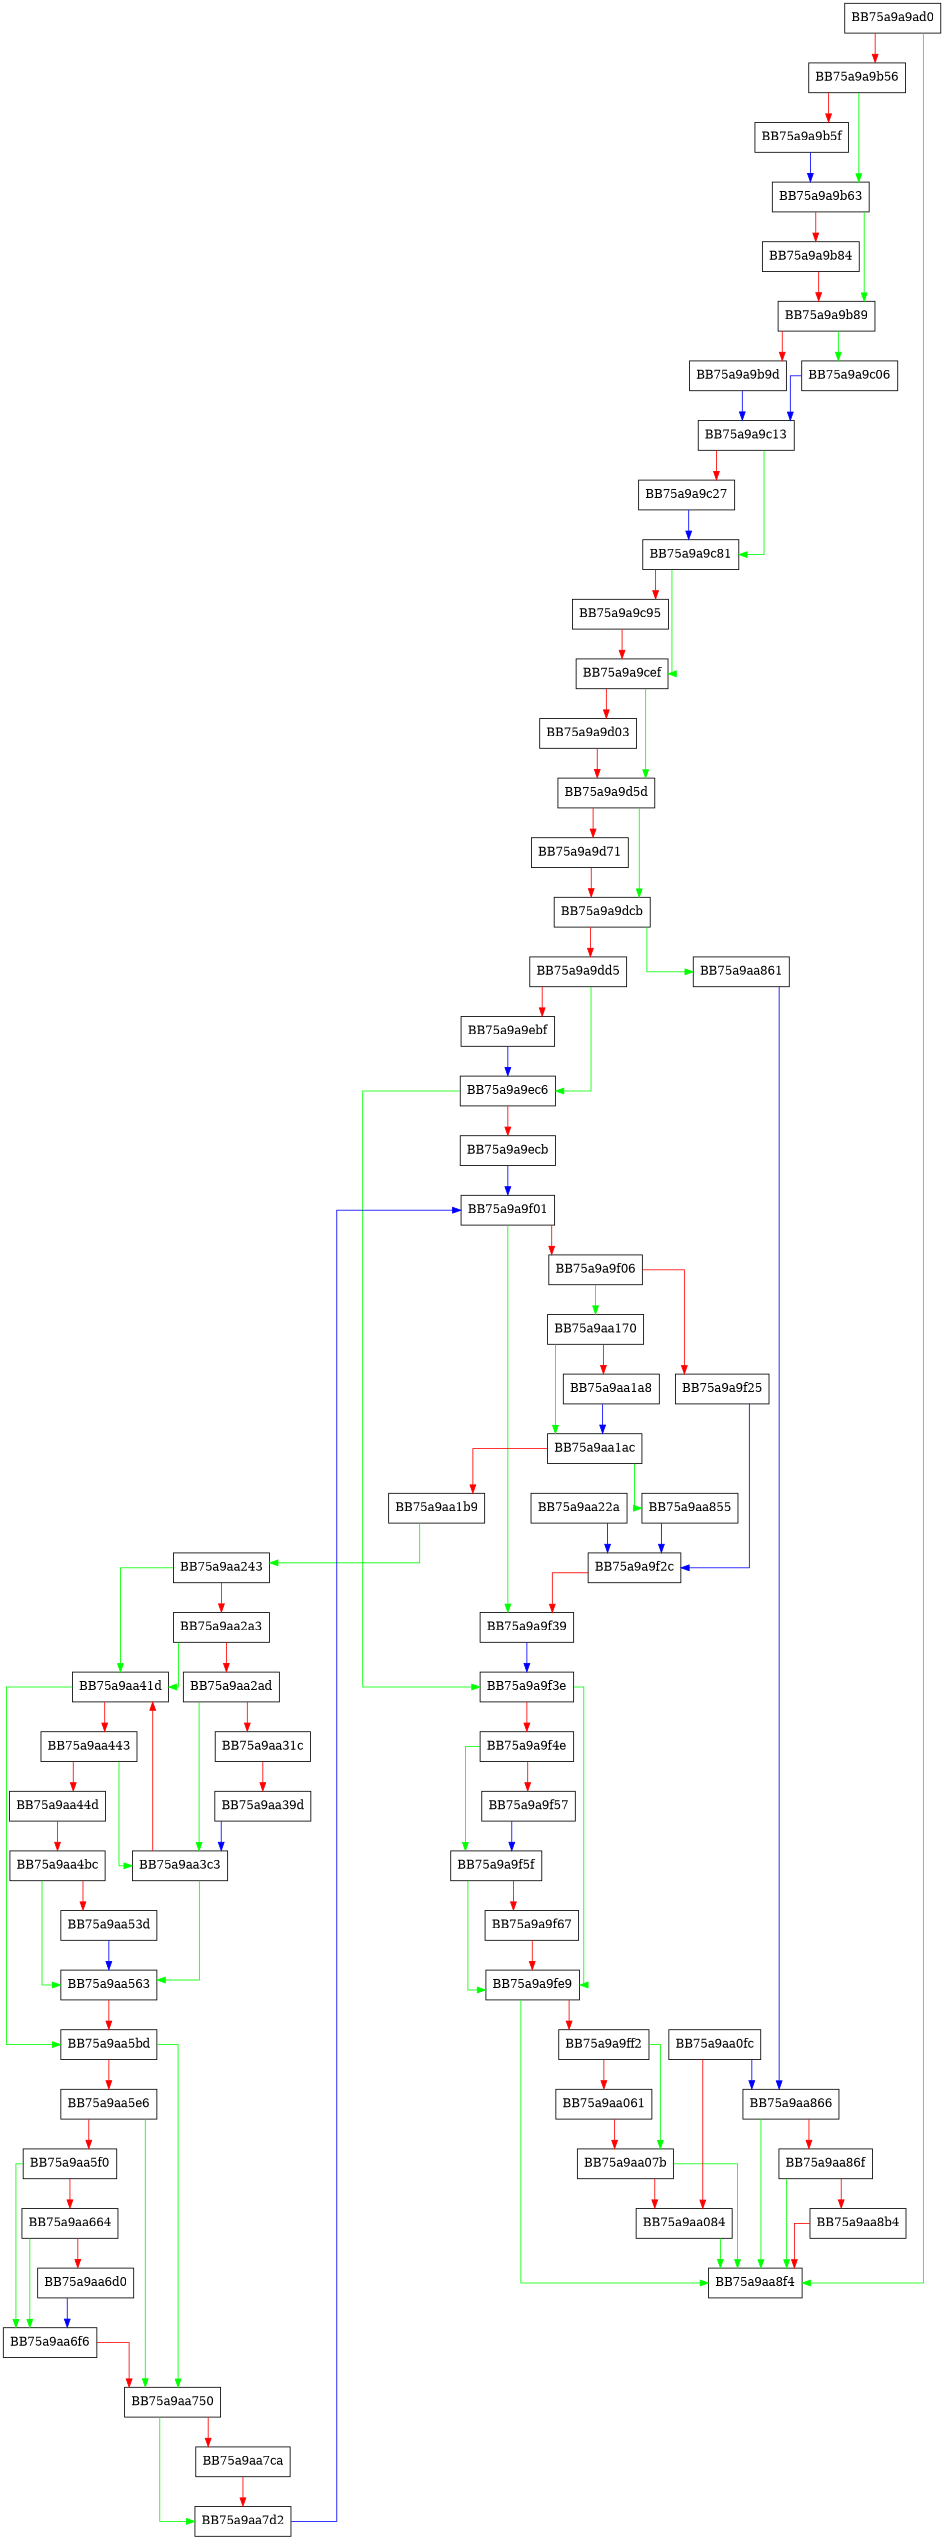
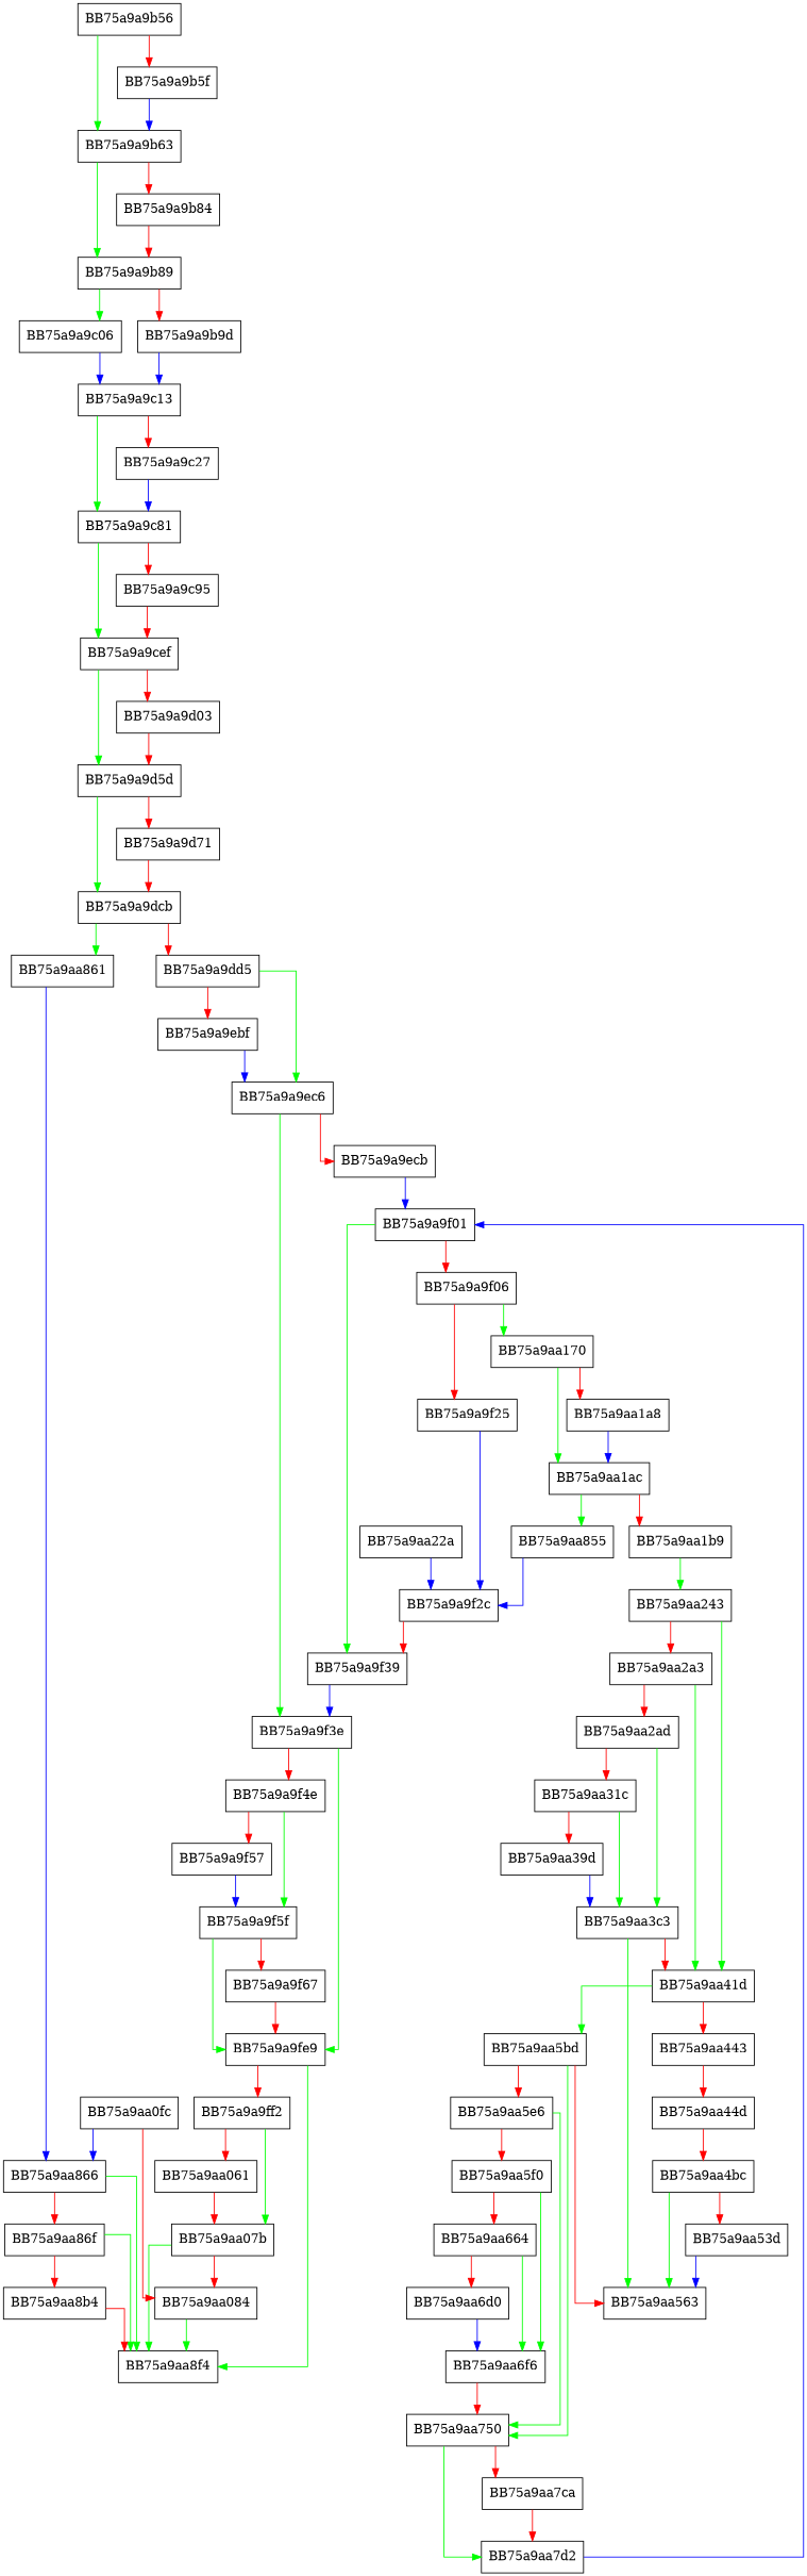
  digraph {
    fontname="DejaVu Serif"
    splines=ortho
    node [fontname="DejaVu Serif" shape=box]
    edge [color=red fontname="DejaVu Serif"]
-   BB75a9a9ad0
    BB75a9aa8f4
    BB75a9a9b56
    BB75a9a9b63
    BB75a9a9b5f
    BB75a9a9b89
    BB75a9a9b84
    BB75a9a9c06
    BB75a9a9b9d
    BB75a9a9c13
    BB75a9a9c81
    BB75a9a9c27
    BB75a9a9cef
    BB75a9a9c95
    BB75a9a9d5d
    BB75a9a9d03
    BB75a9a9dcb
    BB75a9a9d71
    BB75a9aa861
    BB75a9a9dd5
    BB75a9aa866
    BB75a9a9ec6
    BB75a9a9ebf
    BB75a9aa86f
    BB75a9a9f3e
    BB75a9a9ecb
    BB75a9a9fe9
    BB75a9a9f4e
    BB75a9a9f01
    BB75a9a9ff2
    BB75a9a9f5f
    BB75a9a9f57
    BB75a9a9f39
    BB75a9a9f06
    BB75a9aa170
    BB75a9a9f25
    BB75a9aa1ac
    BB75a9aa1a8
    BB75a9a9f2c
    BB75a9aa855
    BB75a9aa1b9
    BB75a9aa07b
    BB75a9aa061
    BB75a9a9f67
    BB75a9aa084
    BB75a9aa0fc
    BB75a9aa8b4
    BB75a9aa243
    BB75a9aa41d
    BB75a9aa2a3
    BB75a9aa22a
    BB75a9aa5bd
    BB75a9aa443
    BB75a9aa2ad
    BB75a9aa750
    BB75a9aa5e6
    BB75a9aa44d
    BB75a9aa3c3
    BB75a9aa31c
    BB75a9aa563
    BB75a9aa39d
    n62 [label=BB75a9aa7d2]
    BB75a9aa7ca
    BB75a9aa5f0
    BB75a9aa4bc
    BB75a9aa53d
    BB75a9aa6f6
    BB75a9aa664
    BB75a9aa6d0
-   BB75a9a9ad0 -> BB75a9aa8f4 [color=green]
-   BB75a9a9ad0 -> BB75a9a9b56
    BB75a9a9b56 -> BB75a9a9b63 [color=green]
    BB75a9a9b56 -> BB75a9a9b5f
    BB75a9a9b63 -> BB75a9a9b89 [color=green]
    BB75a9a9b63 -> BB75a9a9b84
    BB75a9a9b5f -> BB75a9a9b63 [color=blue]
    BB75a9a9b89 -> BB75a9a9c06 [color=green]
    BB75a9a9b89 -> BB75a9a9b9d
    BB75a9a9b84 -> BB75a9a9b89
    BB75a9a9c06 -> BB75a9a9c13 [color=blue]
    BB75a9a9b9d -> BB75a9a9c13 [color=blue]
    BB75a9a9c13 -> BB75a9a9c81 [color=green]
    BB75a9a9c13 -> BB75a9a9c27
    BB75a9a9c81 -> BB75a9a9cef [color=green]
    BB75a9a9c81 -> BB75a9a9c95
    BB75a9a9c27 -> BB75a9a9c81 [color=blue]
    BB75a9a9cef -> BB75a9a9d5d [color=green]
    BB75a9a9cef -> BB75a9a9d03
    BB75a9a9c95 -> BB75a9a9cef
    BB75a9a9d5d -> BB75a9a9dcb [color=green]
    BB75a9a9d5d -> BB75a9a9d71
    BB75a9a9d03 -> BB75a9a9d5d
    BB75a9a9dcb -> BB75a9aa861 [color=green]
    BB75a9a9dcb -> BB75a9a9dd5
    BB75a9a9d71 -> BB75a9a9dcb
    BB75a9aa861 -> BB75a9aa866 [color=blue]
    BB75a9a9dd5 -> BB75a9a9ec6 [color=green]
    BB75a9a9dd5 -> BB75a9a9ebf
    BB75a9aa866 -> BB75a9aa8f4 [color=green]
    BB75a9aa866 -> BB75a9aa86f
    BB75a9a9ec6 -> BB75a9a9f3e [color=green]
    BB75a9a9ec6 -> BB75a9a9ecb
    BB75a9a9ebf -> BB75a9a9ec6 [color=blue]
    BB75a9aa86f -> BB75a9aa8f4 [color=green]
    BB75a9aa86f -> BB75a9aa8b4
    BB75a9a9f3e -> BB75a9a9fe9 [color=green]
    BB75a9a9f3e -> BB75a9a9f4e
    BB75a9a9ecb -> BB75a9a9f01 [color=blue]
    BB75a9a9fe9 -> BB75a9aa8f4 [color=green]
    BB75a9a9fe9 -> BB75a9a9ff2
    BB75a9a9f4e -> BB75a9a9f5f [color=green]
    BB75a9a9f4e -> BB75a9a9f57
    BB75a9a9f01 -> BB75a9a9f39 [color=green]
    BB75a9a9f01 -> BB75a9a9f06
    BB75a9a9ff2 -> BB75a9aa07b [color=green]
    BB75a9a9ff2 -> BB75a9aa061
    BB75a9a9f5f -> BB75a9a9fe9 [color=green]
    BB75a9a9f5f -> BB75a9a9f67
    BB75a9a9f57 -> BB75a9a9f5f [color=blue]
    BB75a9a9f39 -> BB75a9a9f3e [color=blue]
    BB75a9a9f06 -> BB75a9aa170 [color=green]
    BB75a9a9f06 -> BB75a9a9f25
    BB75a9aa170 -> BB75a9aa1ac [color=green]
    BB75a9aa170 -> BB75a9aa1a8
    BB75a9a9f25 -> BB75a9a9f2c [color=blue]
    BB75a9aa1ac -> BB75a9aa855 [color=green]
    BB75a9aa1ac -> BB75a9aa1b9
    BB75a9aa1a8 -> BB75a9aa1ac [color=blue]
    BB75a9a9f2c -> BB75a9a9f39
    BB75a9aa855 -> BB75a9a9f2c [color=blue]
    BB75a9aa1b9 -> BB75a9aa243 [color=green]
    BB75a9aa07b -> BB75a9aa8f4 [color=green]
    BB75a9aa07b -> BB75a9aa084
    BB75a9aa061 -> BB75a9aa07b
    BB75a9a9f67 -> BB75a9a9fe9
    BB75a9aa084 -> BB75a9aa8f4 [color=green]
    BB75a9aa0fc -> BB75a9aa866 [color=blue]
    BB75a9aa0fc -> BB75a9aa084
    BB75a9aa8b4 -> BB75a9aa8f4
    BB75a9aa243 -> BB75a9aa41d [color=green]
    BB75a9aa243 -> BB75a9aa2a3
    BB75a9aa41d -> BB75a9aa5bd [color=green]
    BB75a9aa41d -> BB75a9aa443
    BB75a9aa2a3 -> BB75a9aa41d [color=green]
    BB75a9aa2a3 -> BB75a9aa2ad
    BB75a9aa22a -> BB75a9a9f2c [color=blue]
    BB75a9aa5bd -> BB75a9aa750 [color=green]
    BB75a9aa5bd -> BB75a9aa5e6
    BB75a9aa443 -> BB75a9aa44d
    BB75a9aa2ad -> BB75a9aa3c3 [color=green]
    BB75a9aa2ad -> BB75a9aa31c
    BB75a9aa750 -> n62 [color=green]
    BB75a9aa750 -> BB75a9aa7ca
    BB75a9aa5e6 -> BB75a9aa750 [color=green]
    BB75a9aa5e6 -> BB75a9aa5f0
    BB75a9aa44d -> BB75a9aa4bc
    BB75a9aa3c3 -> BB75a9aa41d
    BB75a9aa3c3 -> BB75a9aa563 [color=green]
-   BB75a9aa443 -> BB75a9aa3c3 [color=green]
+   BB75a9aa31c -> BB75a9aa3c3 [color=green]
    BB75a9aa31c -> BB75a9aa39d
-   BB75a9aa563 -> BB75a9aa5bd
+   BB75a9aa5bd -> BB75a9aa563
    BB75a9aa39d -> BB75a9aa3c3 [color=blue]
    n62 -> BB75a9a9f01 [color=blue]
    BB75a9aa7ca -> n62
    BB75a9aa5f0 -> BB75a9aa6f6 [color=green]
    BB75a9aa5f0 -> BB75a9aa664
    BB75a9aa4bc -> BB75a9aa563 [color=green]
    BB75a9aa4bc -> BB75a9aa53d
    BB75a9aa53d -> BB75a9aa563 [color=blue]
    BB75a9aa6f6 -> BB75a9aa750
    BB75a9aa664 -> BB75a9aa6f6 [color=green]
    BB75a9aa664 -> BB75a9aa6d0
    BB75a9aa6d0 -> BB75a9aa6f6 [color=blue]
  }
